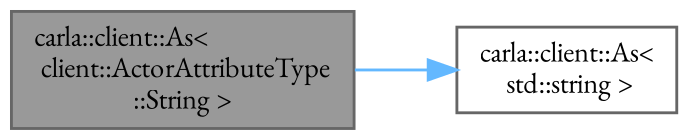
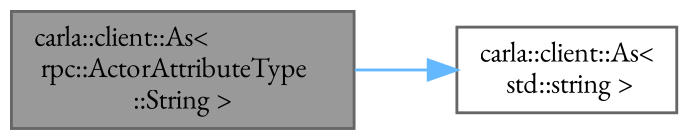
  digraph {
    rankdir=LR
    fontname="EB Garamond"
    node [fontname="EB Garamond" fontsize=10 shape=box style=filled]
-   n1 [color=gray40 fillcolor=grey60 fontcolor=black height=0.2 label="carla::client::As\<\l client::ActorAttributeType\l::String \>" width=0.4]
+   n1 [color=gray40 fillcolor=grey60 fontcolor=black height=0.2 label="carla::client::As\<\l rpc::ActorAttributeType\l::String \>" width=0.4]
    n2 [color=grey40 fillcolor=white height=0.2 label="carla::client::As\<\l std::string \>" width=0.4]
    n1 -> n2 [color=steelblue1 fontname="EB Garamond" fontsize=10 labelfontname=Helvetica labelfontsize=10 style=solid]
  }
